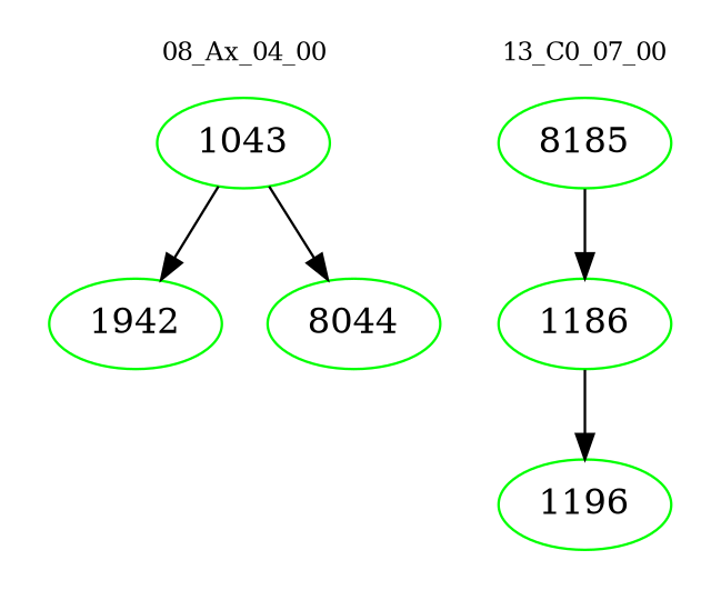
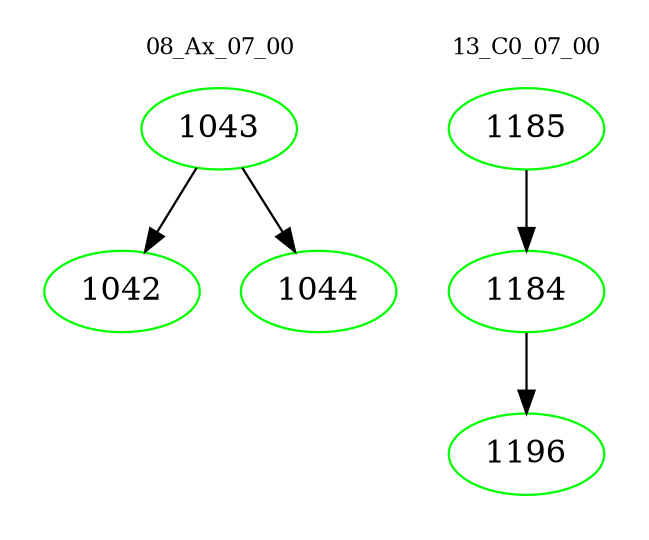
  digraph {
    node [color=green]
    edge [color=black]
    n1 [label=1043]
-   n2 [label=1942]
-   n3 [label=8044]
-   n4 [label=1186]
-   n5 [label=8185]
+   n2 [label=1042]
+   n3 [label=1044]
+   n4 [label=1184]
+   n5 [label=1185]
    n6 [label=1196]
    subgraph cluster_1 {
      color=white
      fontsize=10
-     label="08_Ax_04_00"
+     label="08_Ax_07_00"
      n1
      n2
      n3
    }
    subgraph cluster_2 {
      color=white
      fontsize=10
      label="13_C0_07_00"
      n4
      n5
      n6
    }
    n1 -> n2
    n1 -> n3
    n4 -> n6
    n5 -> n4
  }
